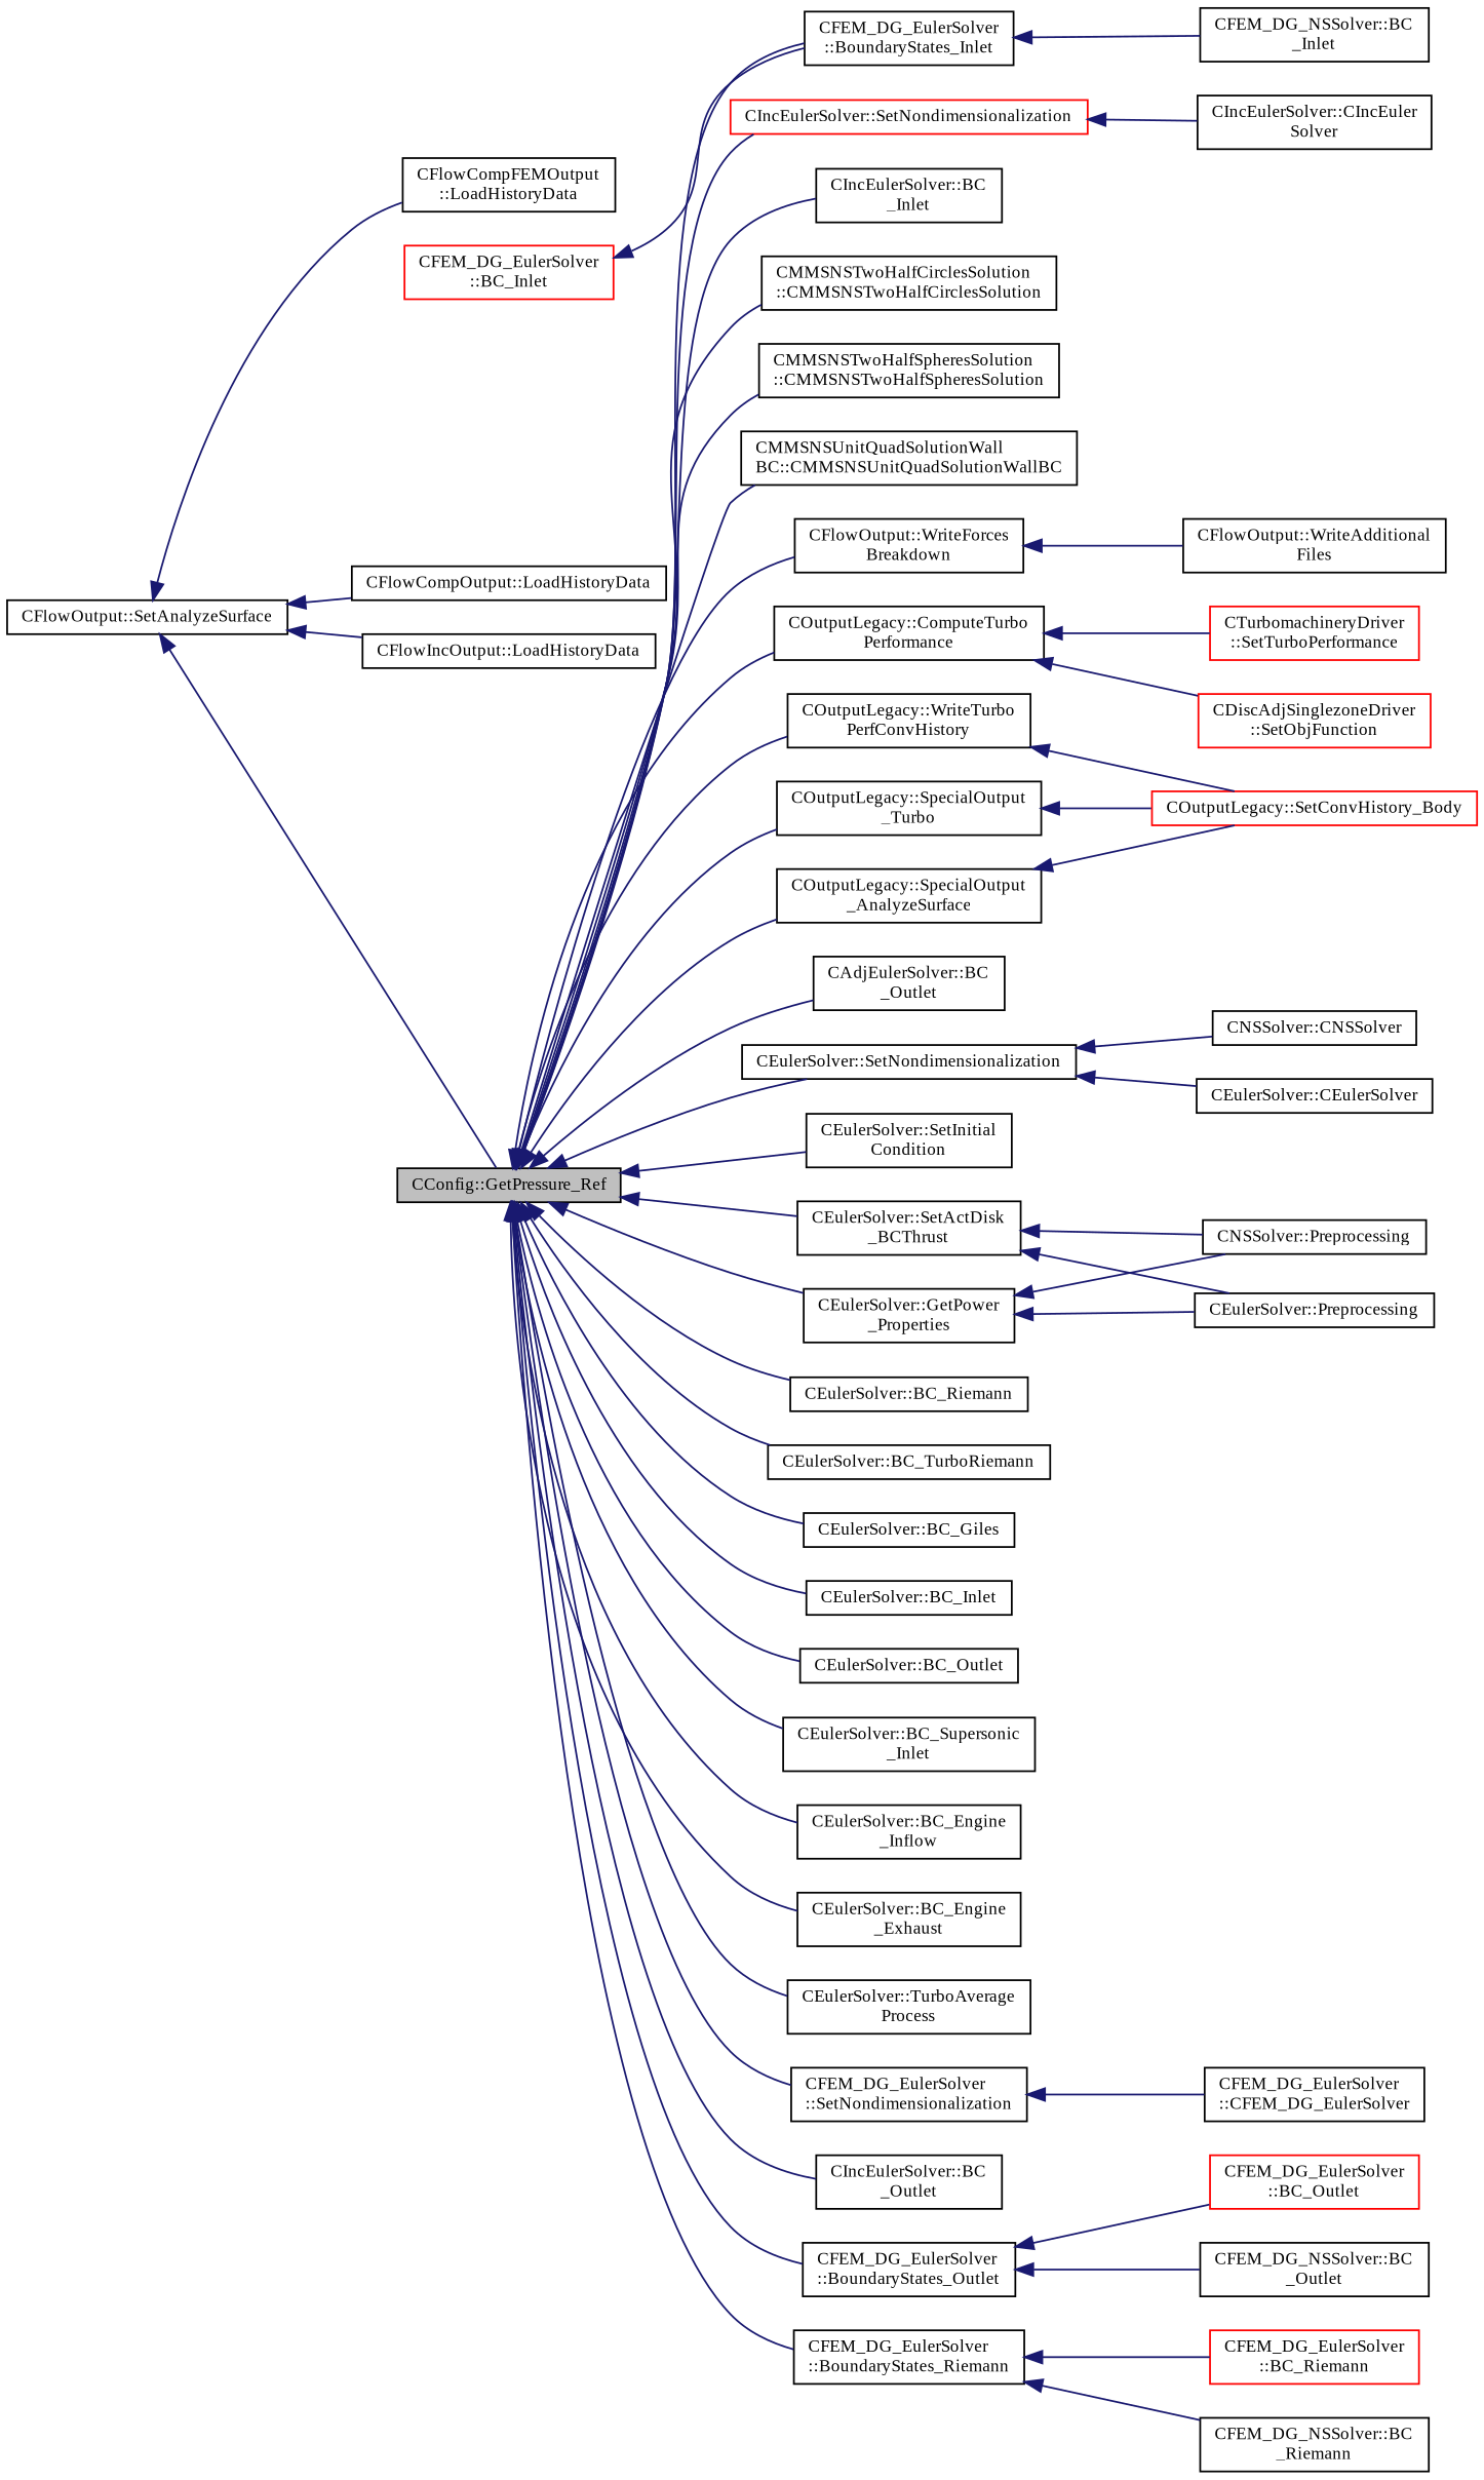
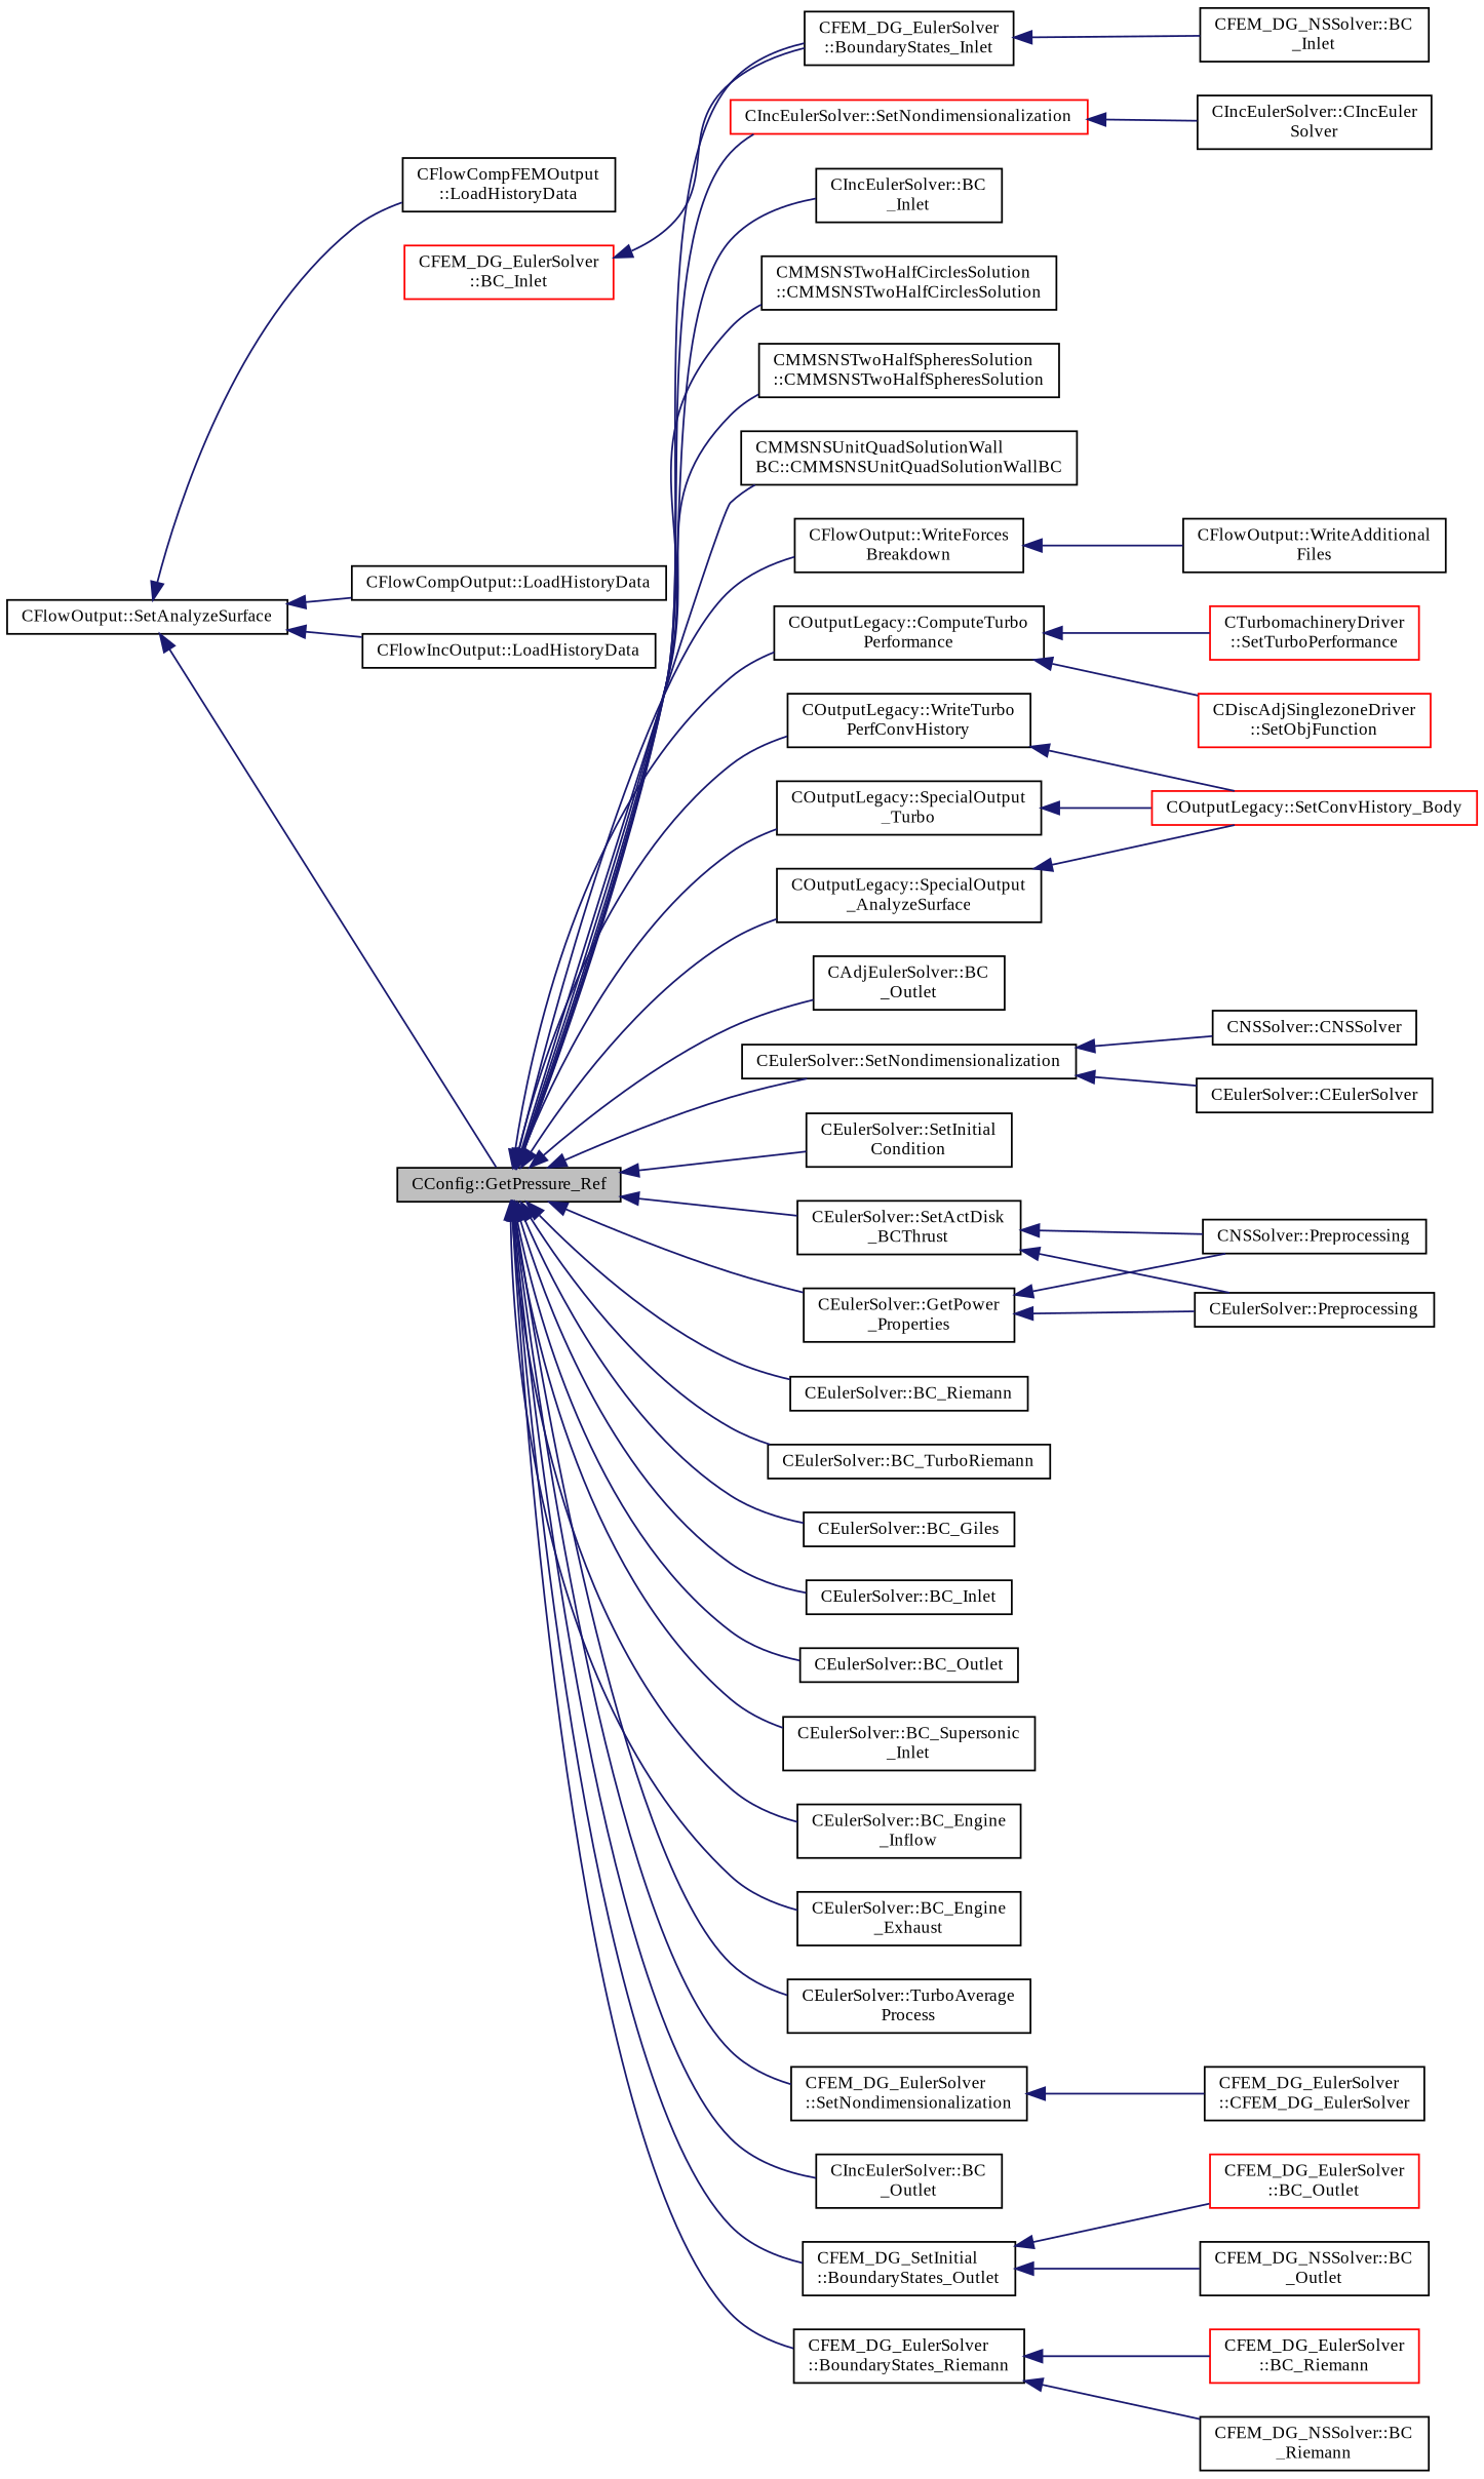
  digraph {
    fontname="Liberation Serif"
    rankdir=LR
    node [color=black fillcolor=white fontname="Liberation Serif" fontsize=10 shape=record style=filled]
    edge [color=midnightblue dir=back fontname="Liberation Serif" fontsize=10 labelfontname=Helvetica labelfontsize=10 style=solid]
    n1 [fillcolor=grey75 fontcolor=black height=0.2 label="CConfig::GetPressure_Ref" width=0.4]
    n2 [height=0.2 label="CMMSNSTwoHalfCirclesSolution\l::CMMSNSTwoHalfCirclesSolution" width=0.4]
    n3 [height=0.2 label="CMMSNSTwoHalfSpheresSolution\l::CMMSNSTwoHalfSpheresSolution" width=0.4]
    n4 [height=0.2 label="CMMSNSUnitQuadSolutionWall\lBC::CMMSNSUnitQuadSolutionWallBC" width=0.4]
    n5 [height=0.2 label="CFlowOutput::WriteForces\lBreakdown" width=0.4]
    n6 [height=0.2 label="COutputLegacy::ComputeTurbo\lPerformance" width=0.4]
    n7 [height=0.2 label="COutputLegacy::WriteTurbo\lPerfConvHistory" width=0.4]
    n8 [height=0.2 label="COutputLegacy::SpecialOutput\l_Turbo" width=0.4]
    n9 [height=0.2 label="COutputLegacy::SpecialOutput\l_AnalyzeSurface" width=0.4]
    n10 [height=0.2 label="CAdjEulerSolver::BC\l_Outlet" width=0.4]
    n11 [height=0.2 label="CEulerSolver::SetNondimensionalization" width=0.4]
    n12 [height=0.2 label="CEulerSolver::SetInitial\lCondition" width=0.4]
    n13 [height=0.2 label="CEulerSolver::GetPower\l_Properties" width=0.4]
    n14 [height=0.2 label="CEulerSolver::SetActDisk\l_BCThrust" width=0.4]
    n15 [height=0.2 label="CEulerSolver::BC_Riemann" width=0.4]
    n16 [height=0.2 label="CEulerSolver::BC_TurboRiemann" width=0.4]
    n17 [height=0.2 label="CEulerSolver::BC_Giles" width=0.4]
    n18 [height=0.2 label="CEulerSolver::BC_Inlet" width=0.4]
    n19 [height=0.2 label="CEulerSolver::BC_Outlet" width=0.4]
    n20 [height=0.2 label="CEulerSolver::BC_Supersonic\l_Inlet" width=0.4]
    n21 [height=0.2 label="CEulerSolver::BC_Engine\l_Inflow" width=0.4]
    n22 [height=0.2 label="CEulerSolver::BC_Engine\l_Exhaust" width=0.4]
    n23 [height=0.2 label="CEulerSolver::TurboAverage\lProcess" width=0.4]
    n24 [height=0.2 label="CFEM_DG_EulerSolver\l::SetNondimensionalization" width=0.4]
    n25 [height=0.2 label="CFEM_DG_EulerSolver\l::BoundaryStates_Inlet" width=0.4]
-   n26 [height=0.2 label="CFEM_DG_EulerSolver\l::BoundaryStates_Outlet" width=0.4]
+   n26 [height=0.2 label="CFEM_DG_SetInitial\l::BoundaryStates_Outlet" width=0.4]
    n27 [height=0.2 label="CFEM_DG_EulerSolver\l::BoundaryStates_Riemann" width=0.4]
    n28 [color=red height=0.2 label="CIncEulerSolver::SetNondimensionalization" width=0.4]
    n29 [height=0.2 label="CIncEulerSolver::BC\l_Inlet" width=0.4]
    n30 [height=0.2 label="CIncEulerSolver::BC\l_Outlet" width=0.4]
    n31 [height=0.2 label="CFlowOutput::SetAnalyzeSurface" width=0.4]
    n32 [height=0.2 label="CFlowCompFEMOutput\l::LoadHistoryData" width=0.4]
    n33 [height=0.2 label="CFlowCompOutput::LoadHistoryData" width=0.4]
    n34 [height=0.2 label="CFlowIncOutput::LoadHistoryData" width=0.4]
    n35 [height=0.2 label="CFlowOutput::WriteAdditional\lFiles" width=0.4]
    n36 [color=red height=0.2 label="CDiscAdjSinglezoneDriver\l::SetObjFunction" width=0.4]
    n37 [color=red height=0.2 label="CTurbomachineryDriver\l::SetTurboPerformance" width=0.4]
    n38 [color=red height=0.2 label="COutputLegacy::SetConvHistory_Body" width=0.4]
    n39 [height=0.2 label="CEulerSolver::CEulerSolver" width=0.4]
    n40 [height=0.2 label="CNSSolver::CNSSolver" width=0.4]
    n41 [height=0.2 label="CEulerSolver::Preprocessing" width=0.4]
    n42 [height=0.2 label="CNSSolver::Preprocessing" width=0.4]
    n43 [height=0.2 label="CFEM_DG_EulerSolver\l::CFEM_DG_EulerSolver" width=0.4]
    n44 [height=0.2 label="CFEM_DG_NSSolver::BC\l_Inlet" width=0.4]
    n45 [color=red height=0.2 label="CFEM_DG_EulerSolver\l::BC_Outlet" width=0.4]
    n46 [height=0.2 label="CFEM_DG_NSSolver::BC\l_Outlet" width=0.4]
    n47 [color=red height=0.2 label="CFEM_DG_EulerSolver\l::BC_Riemann" width=0.4]
    n48 [height=0.2 label="CFEM_DG_NSSolver::BC\l_Riemann" width=0.4]
    n49 [height=0.2 label="CIncEulerSolver::CIncEuler\lSolver" width=0.4]
    n50 [color=red height=0.2 label="CFEM_DG_EulerSolver\l::BC_Inlet" width=0.4]
    n1 -> n2
    n1 -> n3
    n1 -> n4
    n1 -> n5
    n1 -> n6
    n1 -> n7
    n1 -> n8
    n1 -> n9
    n1 -> n10
    n1 -> n11
    n1 -> n12
    n1 -> n13
    n1 -> n14
    n1 -> n15
    n1 -> n16
    n1 -> n17
    n1 -> n18
    n1 -> n19
    n1 -> n20
    n1 -> n21
    n1 -> n22
    n1 -> n23
    n1 -> n24
    n1 -> n25
    n1 -> n26
    n1 -> n27
    n1 -> n28
    n1 -> n29
    n1 -> n30
    n5 -> n35
    n6 -> n36
    n6 -> n37
    n7 -> n38
    n8 -> n38
    n9 -> n38
    n11 -> n39
    n11 -> n40
    n13 -> n41
    n13 -> n42
    n14 -> n41
    n14 -> n42
    n24 -> n43
    n25 -> n44
    n26 -> n45
    n26 -> n46
    n27 -> n47
    n27 -> n48
    n28 -> n49
    n31 -> n1
    n31 -> n32
    n31 -> n33
    n31 -> n34
    n50 -> n25
  }
